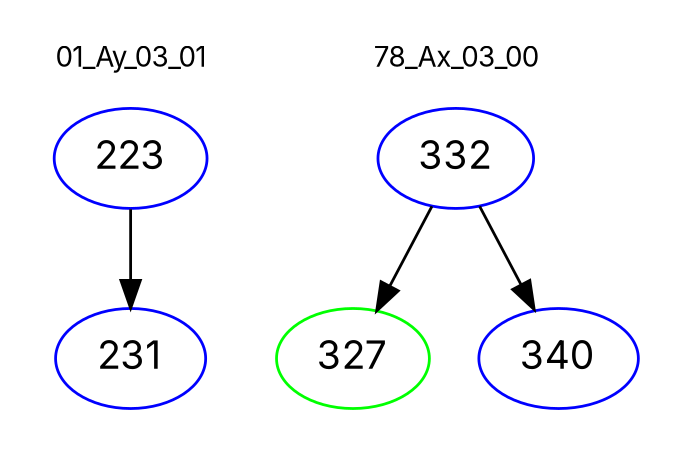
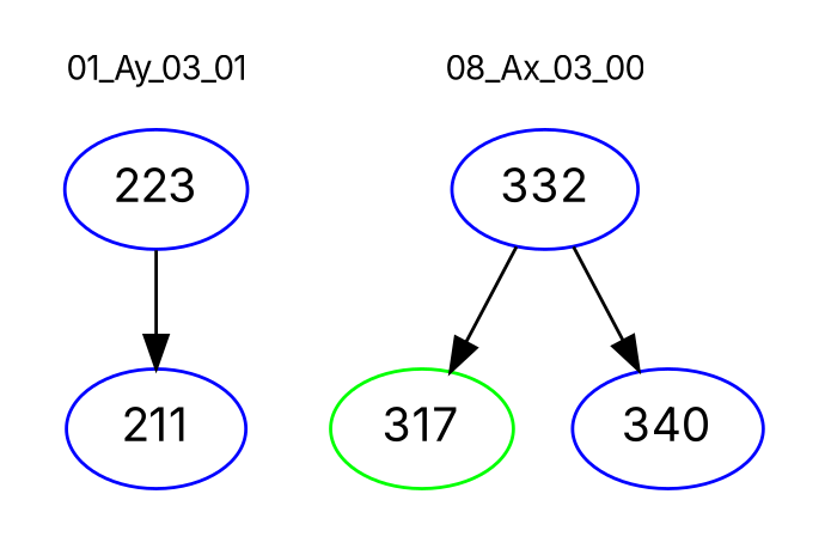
  digraph {
    fontname=Inter
    node [color=blue fontname=Inter]
    edge [color=black fontname=Inter]
    n1 [label=223]
-   n2 [label=231]
+   n2 [label=211]
    n3 [label=332]
-   n4 [color=green label=327]
+   n4 [color=green label=317]
    n5 [label=340]
    subgraph cluster_1 {
      color=white
      fontsize=10
      label="01_Ay_03_01"
      n1
      n2
    }
    subgraph cluster_2 {
      color=white
      fontsize=10
-     label="78_Ax_03_00"
+     label="08_Ax_03_00"
      n3
      n4
      n5
    }
    n1 -> n2
    n3 -> n4
    n3 -> n5
  }
